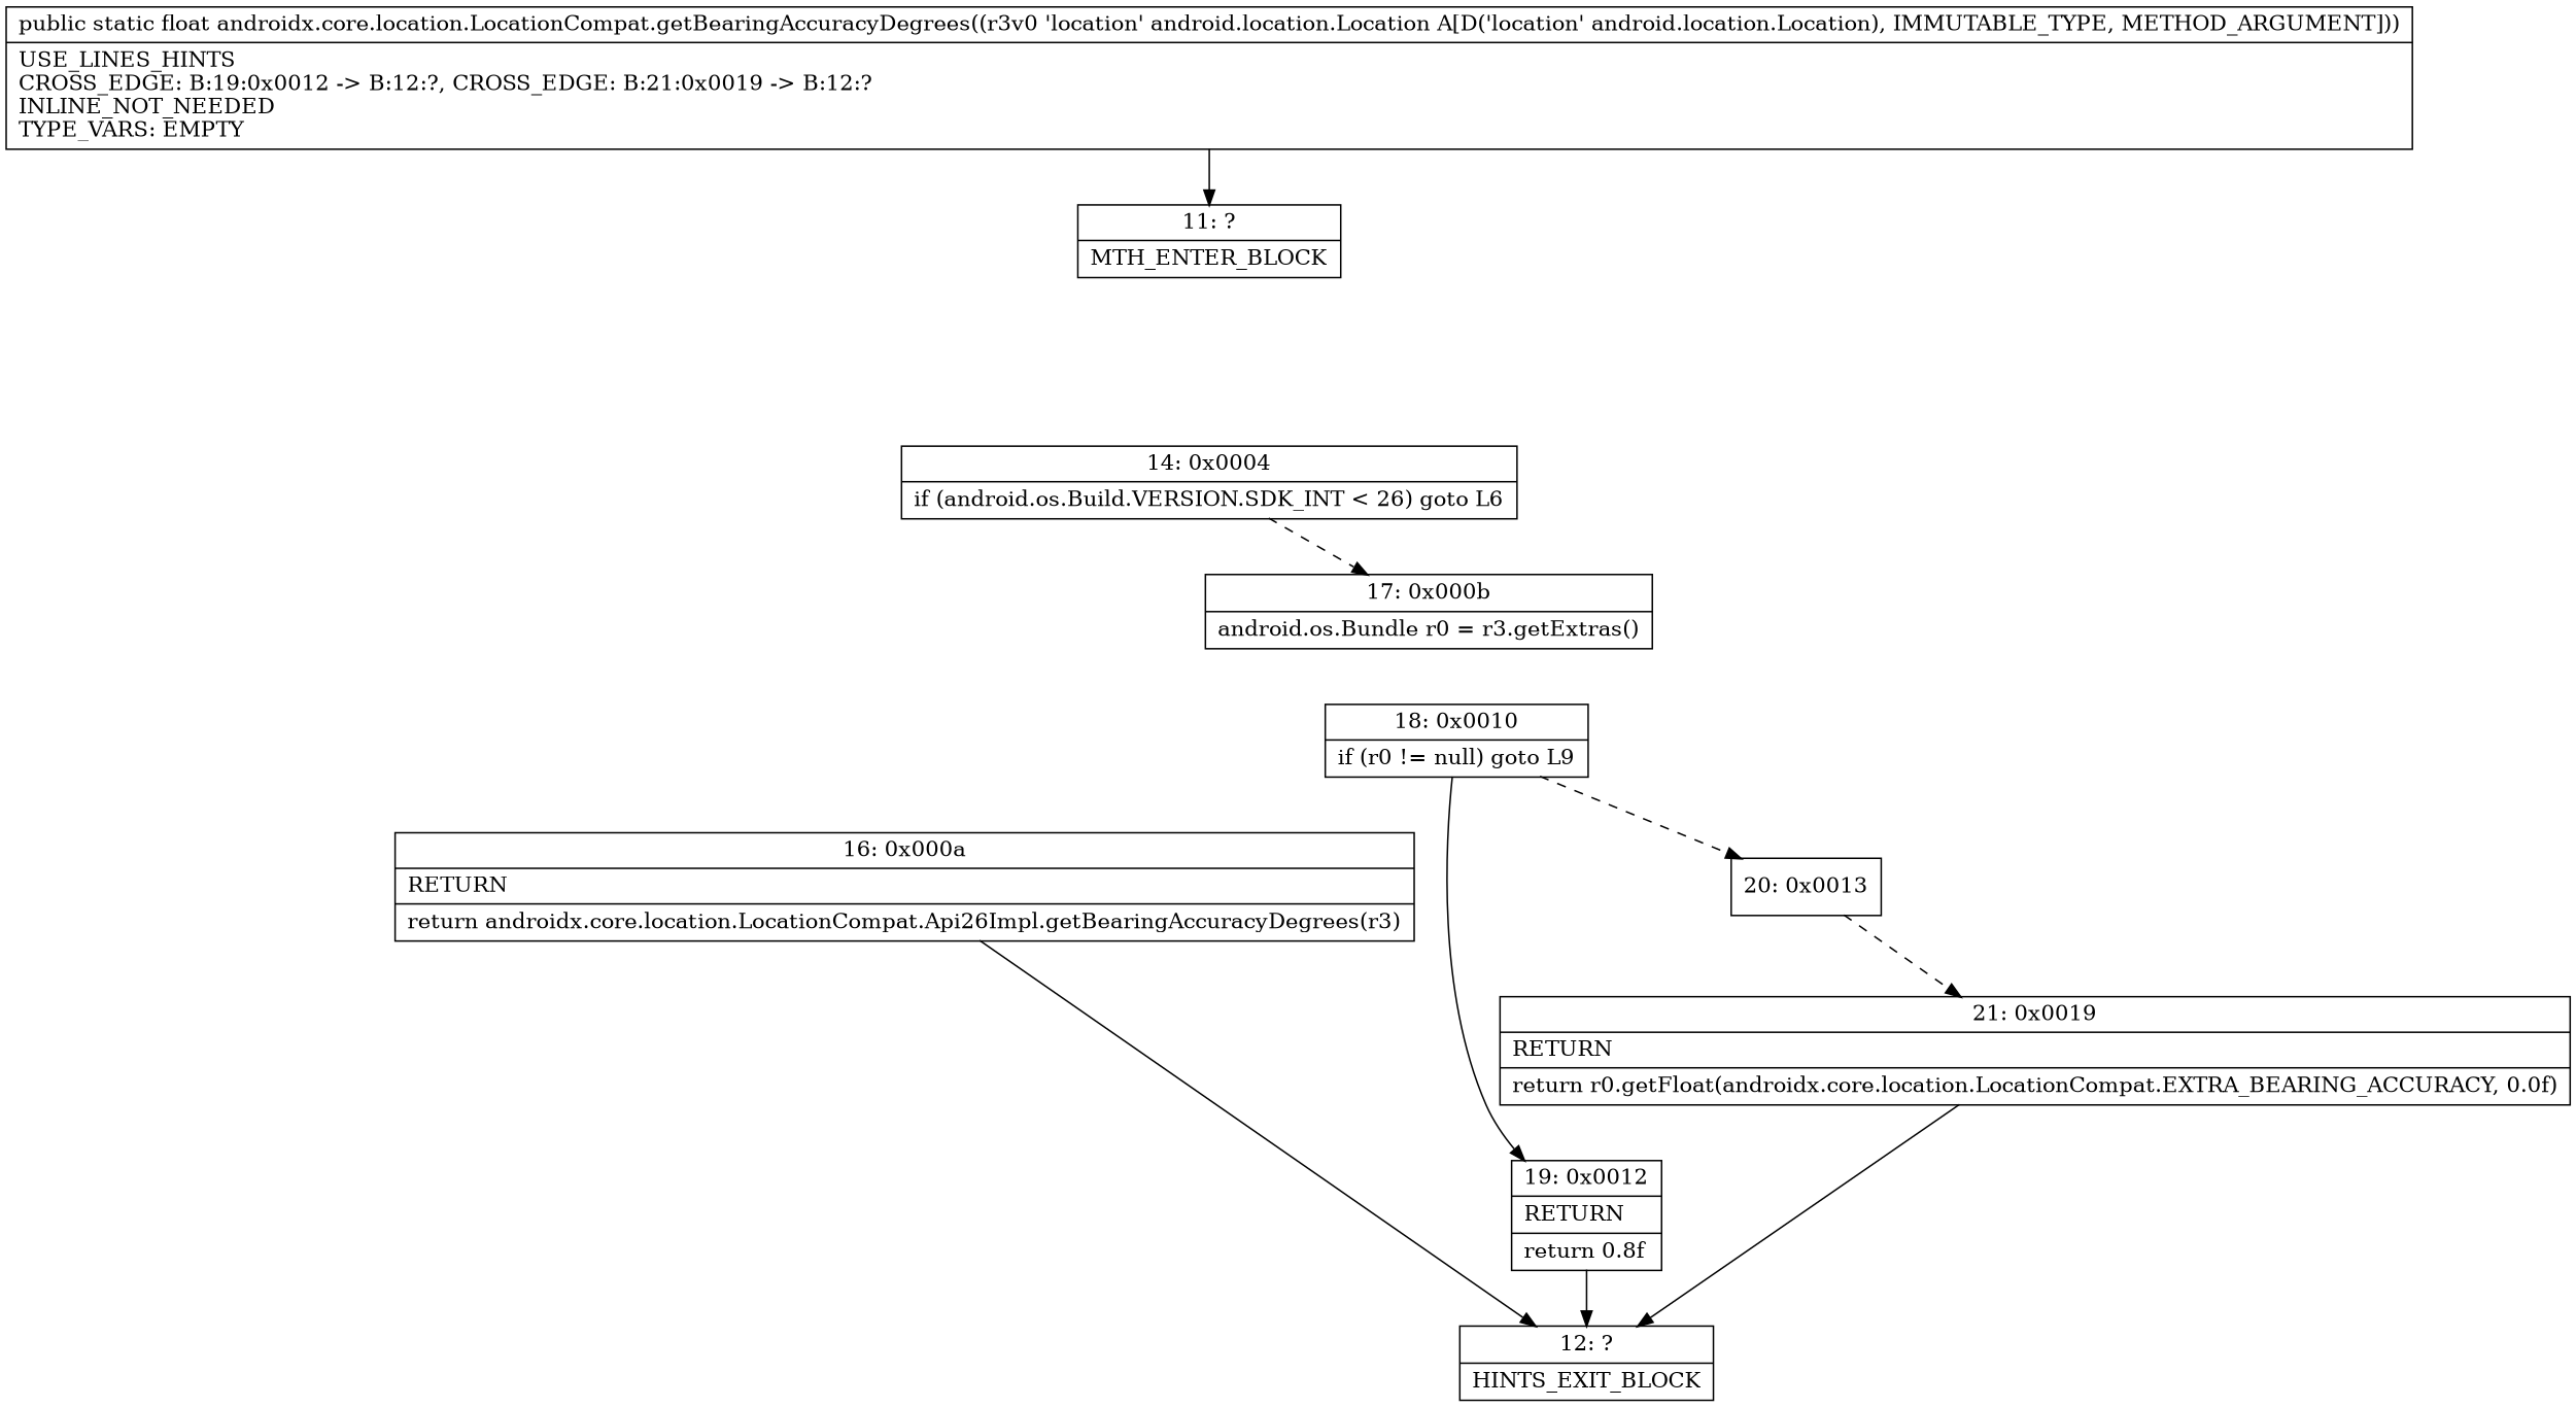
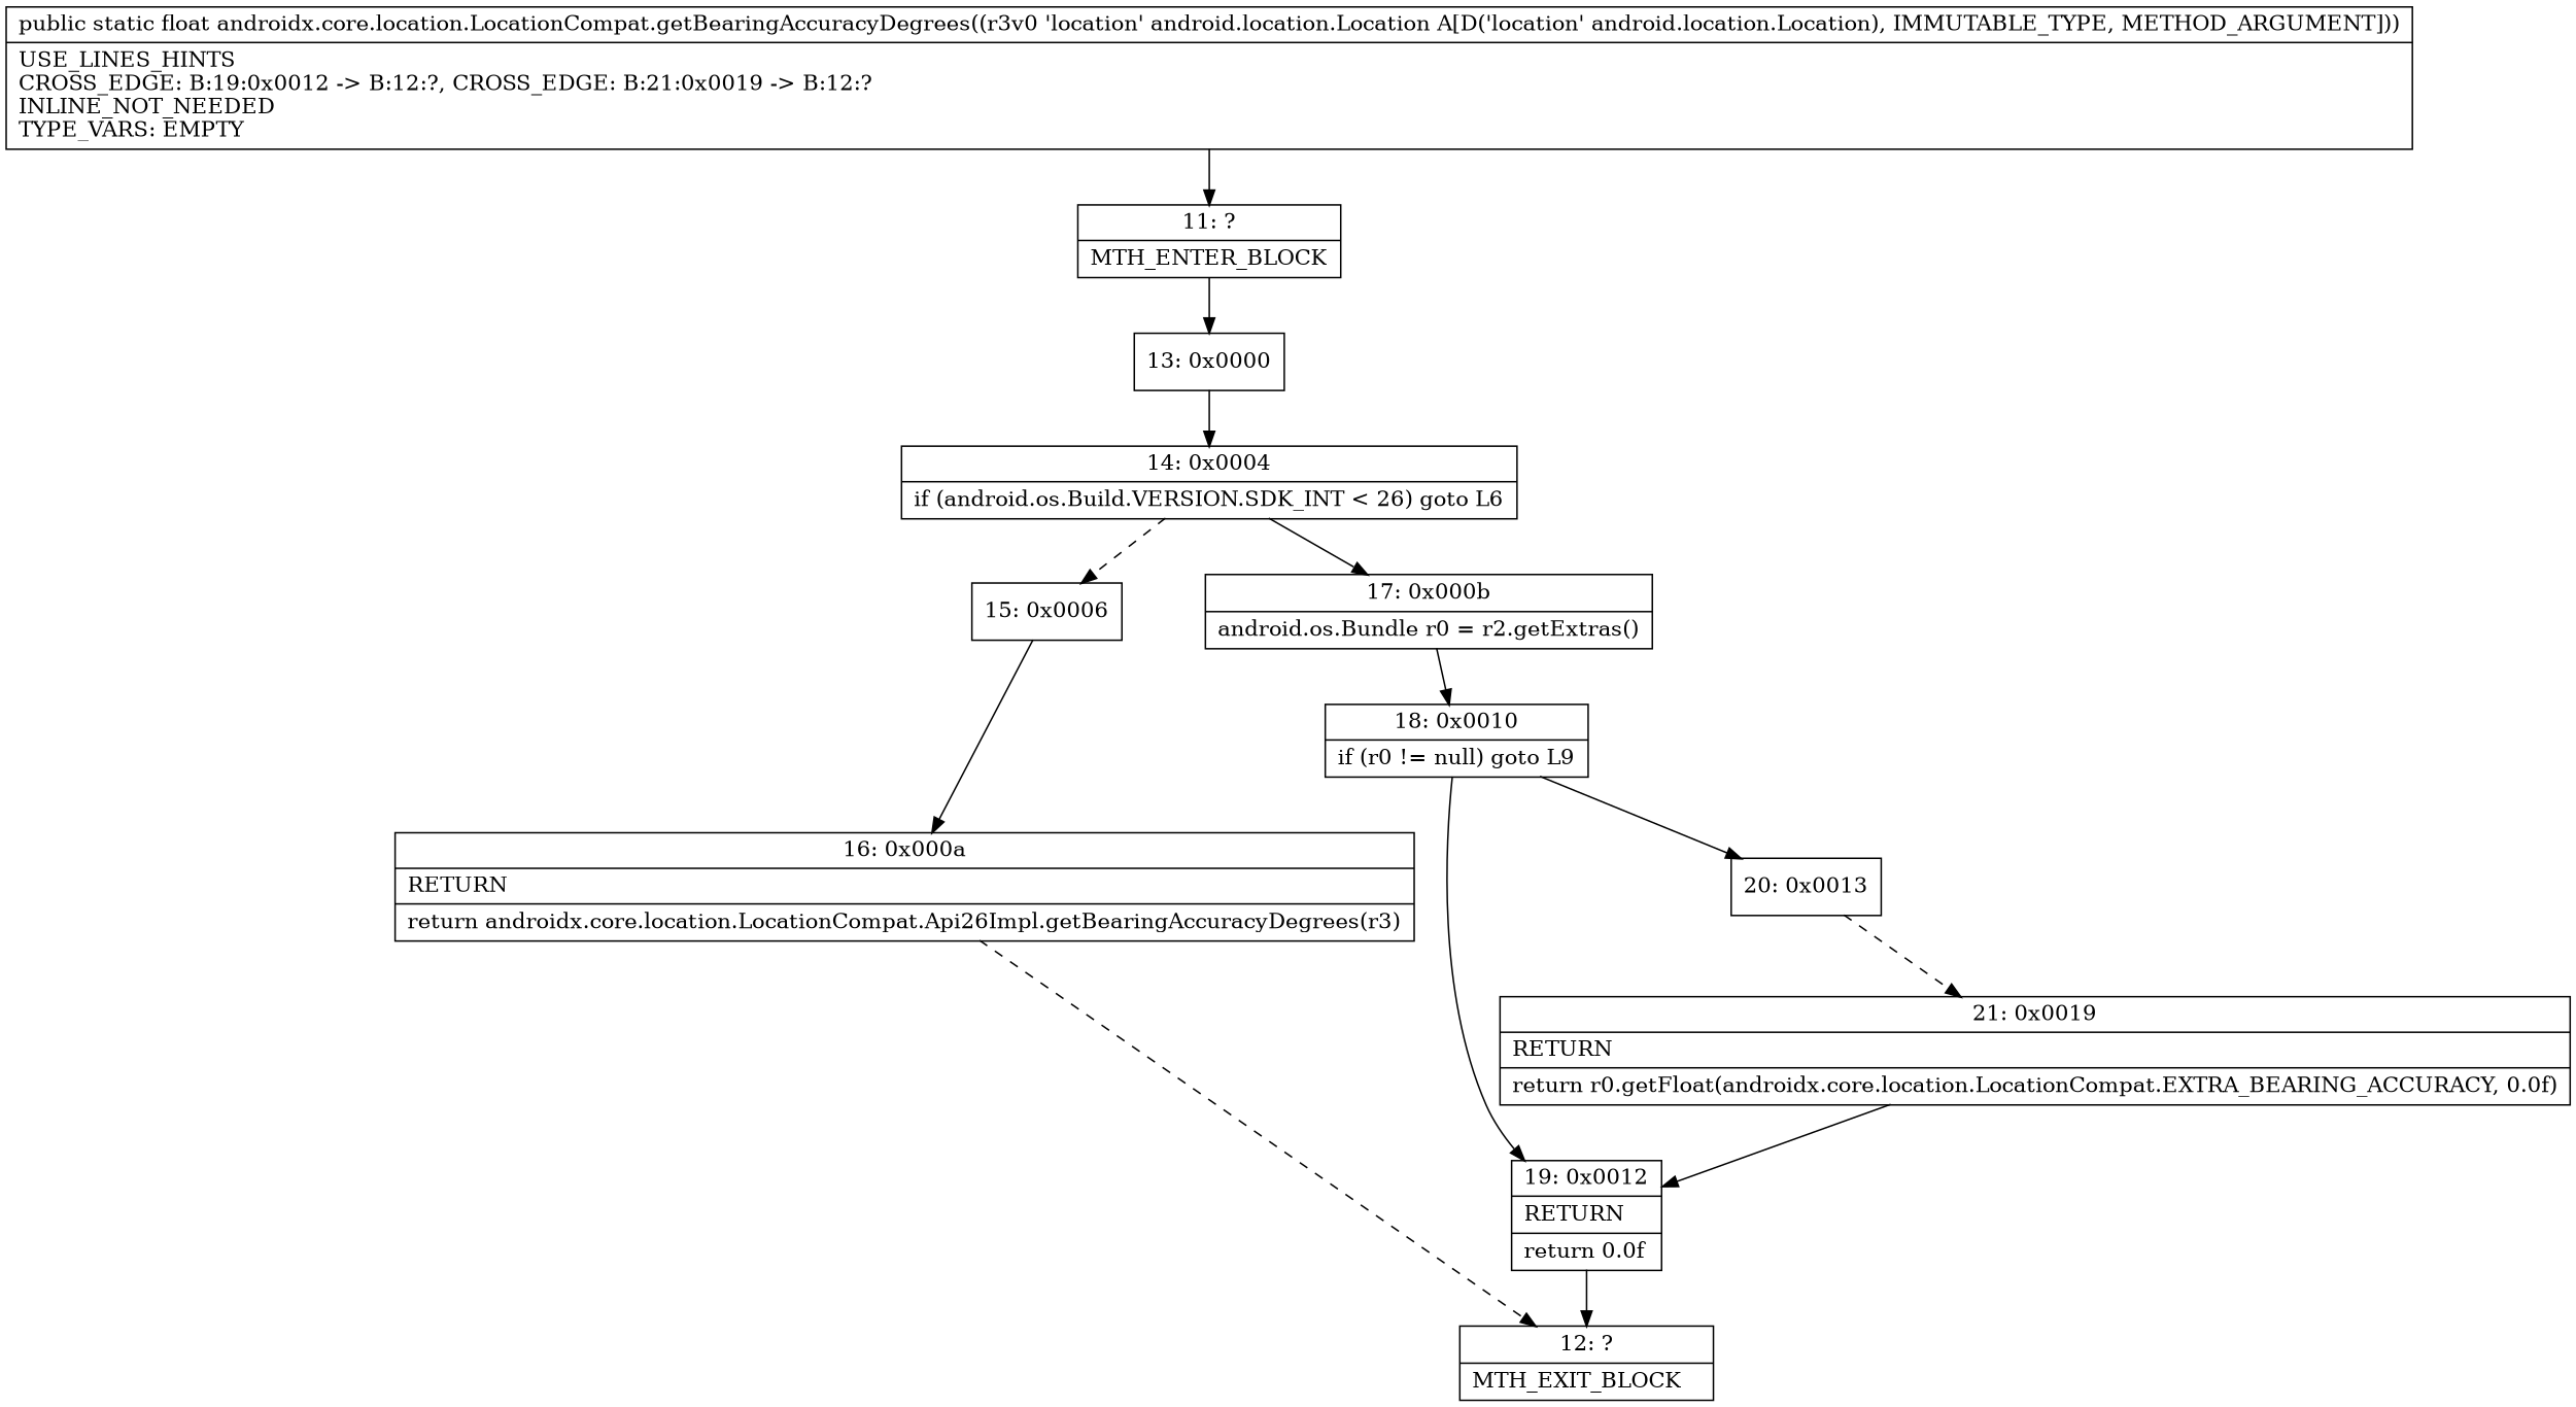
  digraph {
    node [shape=record]
    n1 [label="{11\:\ ?|MTH_ENTER_BLOCK\l}"]
+   n2 [label="{13\:\ 0x0000}"]
    n3 [label="{14\:\ 0x0004|if (android.os.Build.VERSION.SDK_INT \< 26) goto L6\l}"]
-   n5 [label="{17\:\ 0x000b|android.os.Bundle r0 = r3.getExtras()\l}"]
+   n4 [label="{15\:\ 0x0006}"]
+   n5 [label="{17\:\ 0x000b|android.os.Bundle r0 = r2.getExtras()\l}"]
    n6 [label="{16\:\ 0x000a|RETURN\l|return androidx.core.location.LocationCompat.Api26Impl.getBearingAccuracyDegrees(r3)\l}"]
    n7 [label="{18\:\ 0x0010|if (r0 != null) goto L9\l}"]
-   n8 [label="{12\:\ ?|HINTS_EXIT_BLOCK\l}"]
-   n9 [label="{19\:\ 0x0012|RETURN\l|return 0.8f\l}"]
+   n8 [label="{12\:\ ?|MTH_EXIT_BLOCK\l}"]
+   n9 [label="{19\:\ 0x0012|RETURN\l|return 0.0f\l}"]
    n10 [label="{20\:\ 0x0013}"]
    n11 [label="{21\:\ 0x0019|RETURN\l|return r0.getFloat(androidx.core.location.LocationCompat.EXTRA_BEARING_ACCURACY, 0.0f)\l}"]
    n12 [label="{public static float androidx.core.location.LocationCompat.getBearingAccuracyDegrees((r3v0 'location' android.location.Location A[D('location' android.location.Location), IMMUTABLE_TYPE, METHOD_ARGUMENT]))  | USE_LINES_HINTS\lCROSS_EDGE: B:19:0x0012 \-\> B:12:?, CROSS_EDGE: B:21:0x0019 \-\> B:12:?\lINLINE_NOT_NEEDED\lTYPE_VARS: EMPTY\l}"]
-   n3 -> n5 [style=dashed]
-   n6 -> n8
+   n1 -> n2
+   n2 -> n3
+   n3 -> n4 [style=dashed]
+   n3 -> n5
+   n4 -> n6
+   n5 -> n7
+   n6 -> n8 [style=dashed]
    n7 -> n9 [style=solid]
-   n7 -> n10 [style=dashed]
+   n7 -> n10
    n9 -> n8
    n10 -> n11 [style=dashed]
-   n11 -> n8
+   n11 -> n9
    n12 -> n1
  }
